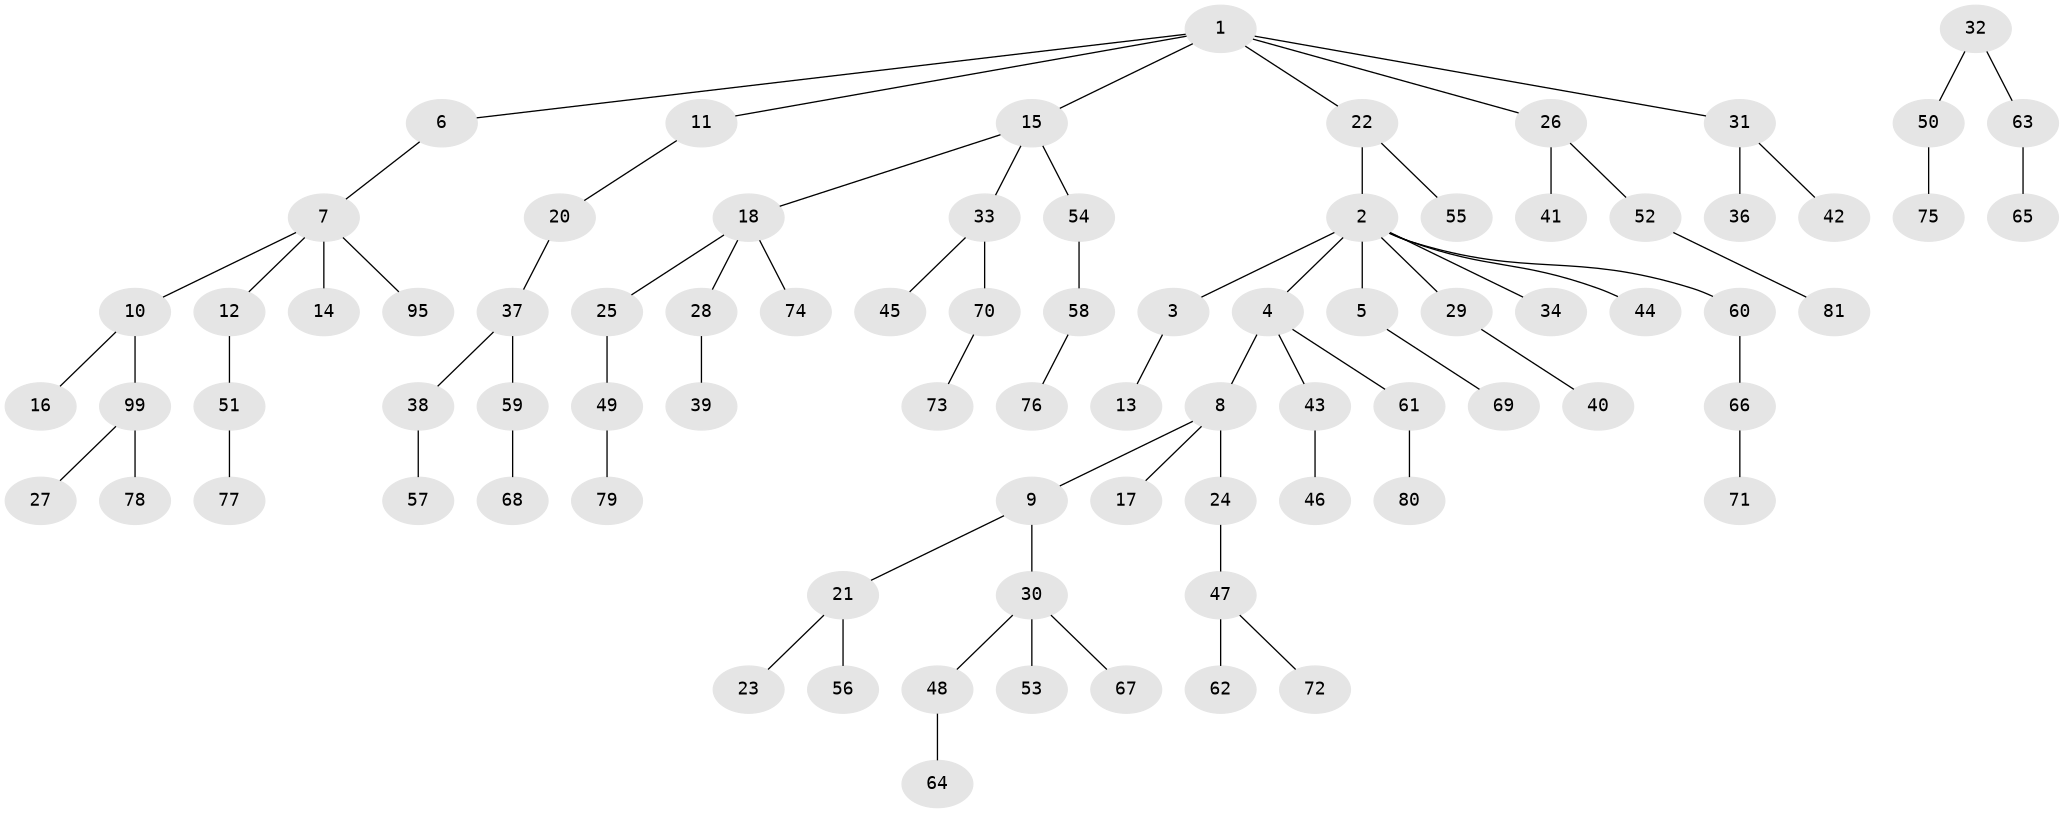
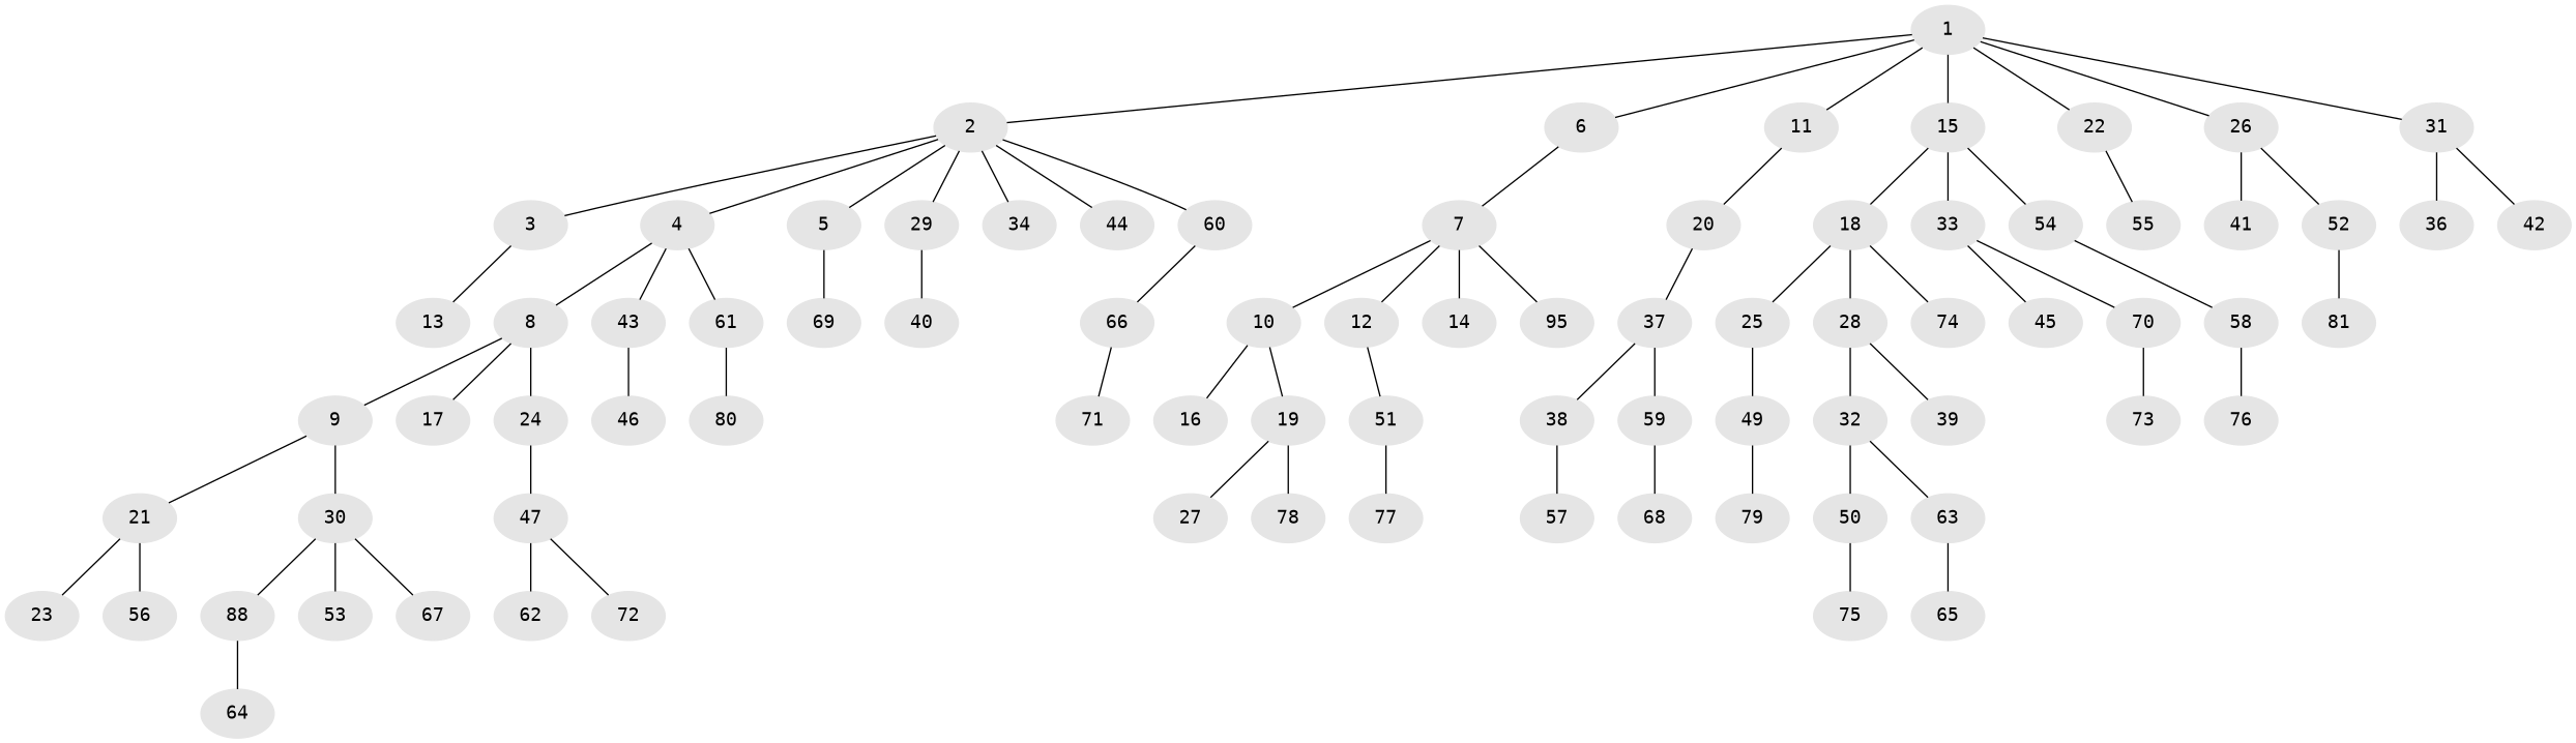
  graph {
    fontname="DejaVu Sans Mono"
    node [color=gray90 fontname="DejaVu Sans Mono" style=filled]
    edge [fontname="DejaVu Sans Mono"]
    1
    2
    6
    11
    15
    22
    26
    31
    3
    4
    5
    29
    34
    44
    60
    7
    20
    18
    33
    54
    55
    41
    52
    36
    42
    13
    8
    43
    61
    69
    40
    66
    9
    17
    24
    46
    80
    10
    12
    14
    n41 [label=95]
    16
-   19 [label=99]
+   19
    51
    21
    30
    47
    23
    56
-   48
+   48 [label=88]
    53
    67
    27
    78
    37
    77
    25
    28
    74
    45
    70
    58
    49
    32
    39
    38
    59
    62
    72
    79
    81
    50
    63
    64
    75
    65
    73
    57
    68
    76
    71
-   22 -- 2
+   1 -- 2
    1 -- 6
    1 -- 11
    1 -- 15
    1 -- 22
    1 -- 26
    1 -- 31
    2 -- 3
    2 -- 4
    2 -- 5
    2 -- 29
    2 -- 34
    2 -- 44
    2 -- 60
    6 -- 7
    11 -- 20
    15 -- 18
    15 -- 33
    15 -- 54
    22 -- 55
    26 -- 41
    26 -- 52
    31 -- 36
    31 -- 42
    3 -- 13
    4 -- 8
    4 -- 43
    4 -- 61
    5 -- 69
    29 -- 40
    60 -- 66
    7 -- 10
    7 -- 12
    7 -- 14
    7 -- n41
    20 -- 37
    18 -- 25
    18 -- 28
    18 -- 74
    33 -- 45
    33 -- 70
    54 -- 58
    52 -- 81
    8 -- 9
    8 -- 17
    8 -- 24
    43 -- 46
    61 -- 80
    66 -- 71
    9 -- 21
    9 -- 30
    24 -- 47
    10 -- 16
    10 -- 19
    12 -- 51
    19 -- 27
    19 -- 78
    51 -- 77
    21 -- 23
    21 -- 56
    30 -- 48
    30 -- 53
    30 -- 67
    47 -- 62
    47 -- 72
    48 -- 64
    37 -- 38
    37 -- 59
    25 -- 49
+   28 -- 32
    28 -- 39
    70 -- 73
    58 -- 76
    49 -- 79
    32 -- 50
    32 -- 63
    38 -- 57
    59 -- 68
    50 -- 75
    63 -- 65
  }
